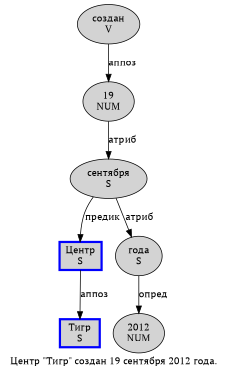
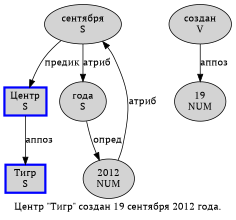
  digraph {
    fontname="PT Serif"
    label="Центр \"Тигр\" создан 19 сентября 2012 года."
    node [fillcolor=lightgray fontname="PT Serif" penwidth=1 shape=ellipse style=filled]
    edge [fontname="PT Serif"]
    n1 [color=blue label="Центр\nS" penwidth=3 shape=box]
    n2 [color=blue label="Тигр\nS" penwidth=3 shape=box]
    n3 [label="создан\nV"]
    n4 [label="19\nNUM"]
    n5 [label="сентября\nS"]
    n6 [label="года\nS"]
    n7 [label="2012\nNUM"]
    n1 -> n2 [label="аппоз"]
    n3 -> n4 [label="аппоз"]
-   n4 -> n5 [label="атриб"]
+   n7 -> n5 [label="атриб"]
    n5 -> n1 [label="предик"]
    n5 -> n6 [label="атриб"]
    n6 -> n7 [label="опред"]
  }
